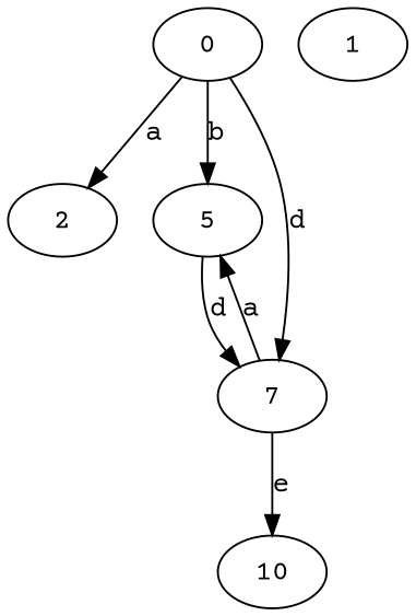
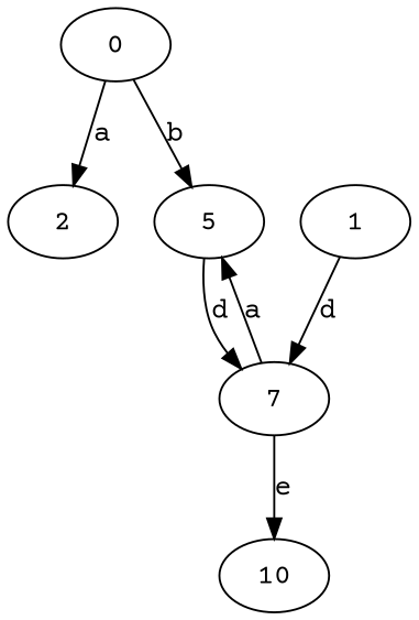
  strict digraph {
    fontname="Courier Prime"
    node [fontname="Courier Prime"]
    edge [fontname="Courier Prime"]
    0
    2
    5
    7
    10
    1
    0 -> 2 [label=a]
    0 -> 5 [label=b]
-   0 -> 7 [label=d]
+   1 -> 7 [label=d]
    5 -> 7 [label=d]
    7 -> 5 [label=a]
    7 -> 10 [label=e]
  }
